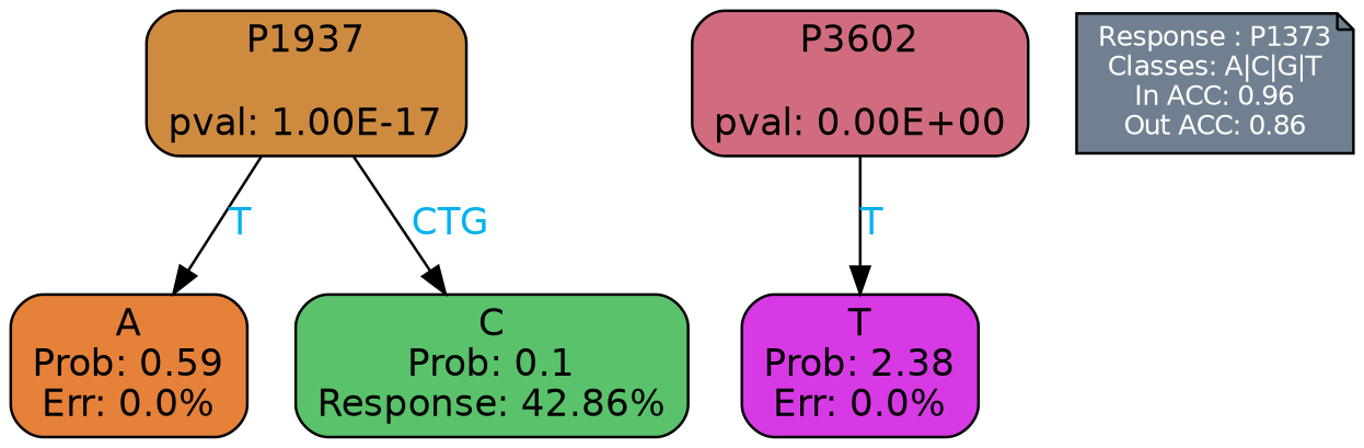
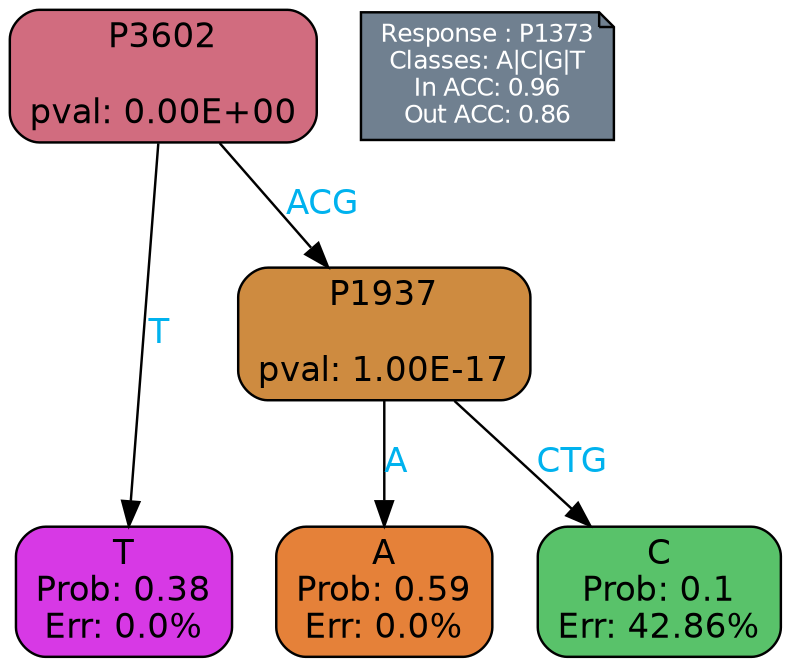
  digraph {
    ranksep=equally
    splines=polylines
    node [color=black fontname=helvetica shape=box style="filled, rounded"]
    edge [fontcolor=deepskyblue2 fontname=helvetica]
    n1 [fillcolor="#e58139" label="A\nProb: 0.59\nErr: 0.0%"]
-   n2 [fillcolor="#59c26a" label="C\nProb: 0.1\nResponse: 42.86%"]
-   n3 [fillcolor="#d739e5" label="T\nProb: 2.38\nErr: 0.0%"]
+   n2 [fillcolor="#59c26a" label="C\nProb: 0.1\nErr: 42.86%"]
+   n3 [fillcolor="#d739e5" label="T\nProb: 0.38\nErr: 0.0%"]
    n4 [align=left fillcolor=slategray fontcolor=white fontsize=10 label="Response : P1373\nClasses: A|C|G|T\nIn ACC: 0.96\nOut ACC: 0.86\n" shape=note style=filled]
    n5 [fillcolor="#d16c7f" label="P3602\n\npval: 0.00E+00"]
    n6 [fillcolor="#ce8b40" label="P1937\n\npval: 1.00E-17"]
    subgraph sub_1 {
      rank=same
      n1
      n2
      n3
    }
    subgraph sub_2 {
      rank=same
      n4
      n5
    }
    n5 -> n3 [label=T]
-   n6 -> n1 [label=T]
+   n5 -> n6 [label=ACG]
+   n6 -> n1 [label=A]
    n6 -> n2 [label=CTG]
  }
